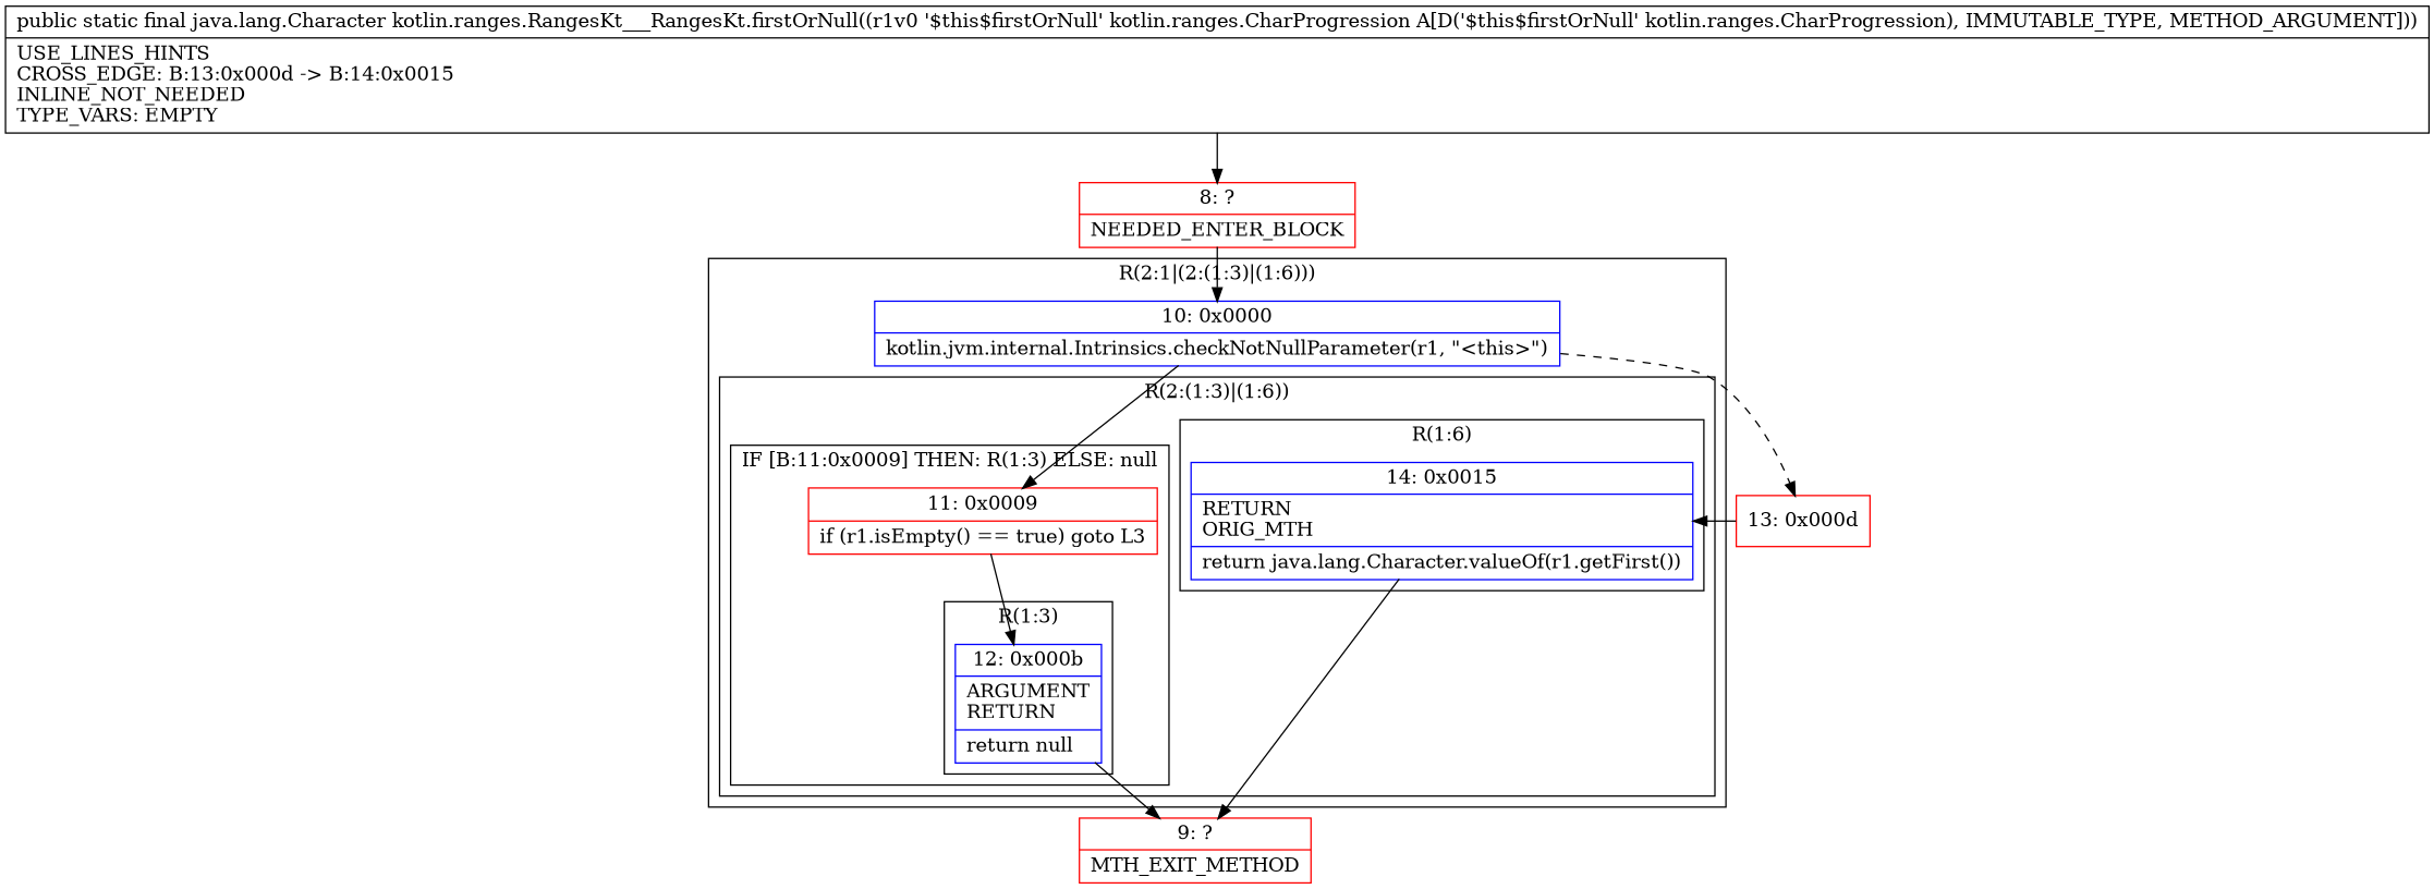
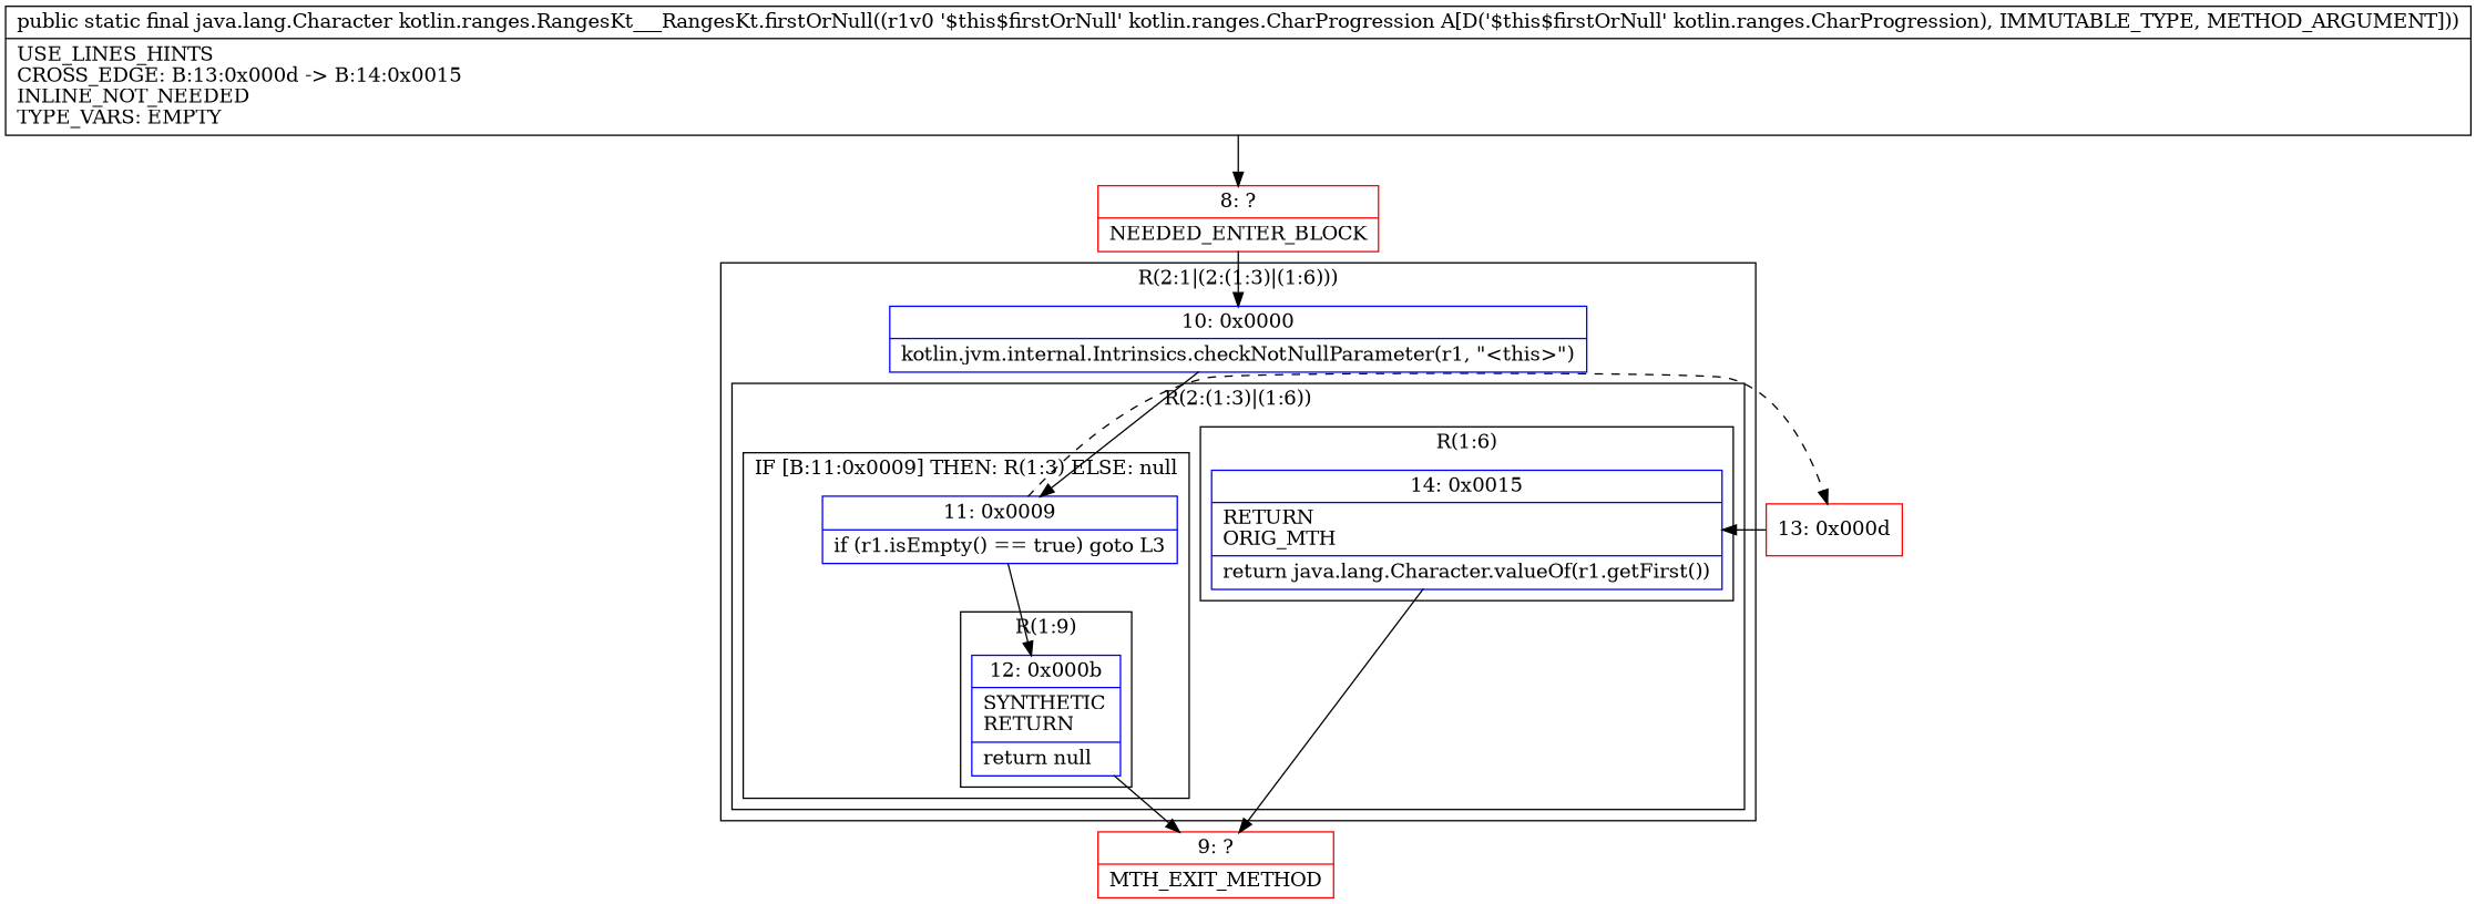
  digraph {
    node [color=blue shape=record]
-   n1 [label="{12\:\ 0x000b|ARGUMENT\lRETURN\l|return null\l}"]
-   n2 [color=red label="{11\:\ 0x0009|if (r1.isEmpty() == true) goto L3\l}"]
+   n1 [label="{12\:\ 0x000b|SYNTHETIC\lRETURN\l|return null\l}"]
+   n2 [label="{11\:\ 0x0009|if (r1.isEmpty() == true) goto L3\l}"]
    n3 [label="{14\:\ 0x0015|RETURN\lORIG_MTH\l|return java.lang.Character.valueOf(r1.getFirst())\l}"]
    n4 [label="{10\:\ 0x0000|kotlin.jvm.internal.Intrinsics.checkNotNullParameter(r1, \"\<this\>\")\l}"]
    n5 [color=red label="{9\:\ ?|MTH_EXIT_METHOD\l}"]
    n6 [color=red label="{13\:\ 0x000d}"]
    n7 [color=red label="{8\:\ ?|NEEDED_ENTER_BLOCK\l}"]
    n8 [label="{public static final java.lang.Character kotlin.ranges.RangesKt___RangesKt.firstOrNull((r1v0 '$this$firstOrNull' kotlin.ranges.CharProgression A[D('$this$firstOrNull' kotlin.ranges.CharProgression), IMMUTABLE_TYPE, METHOD_ARGUMENT]))  | USE_LINES_HINTS\lCROSS_EDGE: B:13:0x000d \-\> B:14:0x0015\lINLINE_NOT_NEEDED\lTYPE_VARS: EMPTY\l}" color=""]
    subgraph cluster_1 {
      label="R(2:1|(2:(1:3)|(1:6)))"
      n4
      subgraph cluster_2 {
        label="R(2:(1:3)|(1:6))"
        subgraph cluster_3 {
          label="IF [B:11:0x0009] THEN: R(1:3) ELSE: null"
          n2
          subgraph cluster_4 {
-           label="R(1:3)"
+           label="R(1:9)"
            n1
          }
        }
        subgraph cluster_5 {
          label="R(1:6)"
          n3
        }
      }
    }
    n1 -> n5
    n2 -> n1
-   n4 -> n6 [style=dashed]
+   n2 -> n6 [style=dashed]
    n3 -> n5
    n4 -> n2
    n6 -> n3
    n7 -> n4
    n8 -> n7
  }
